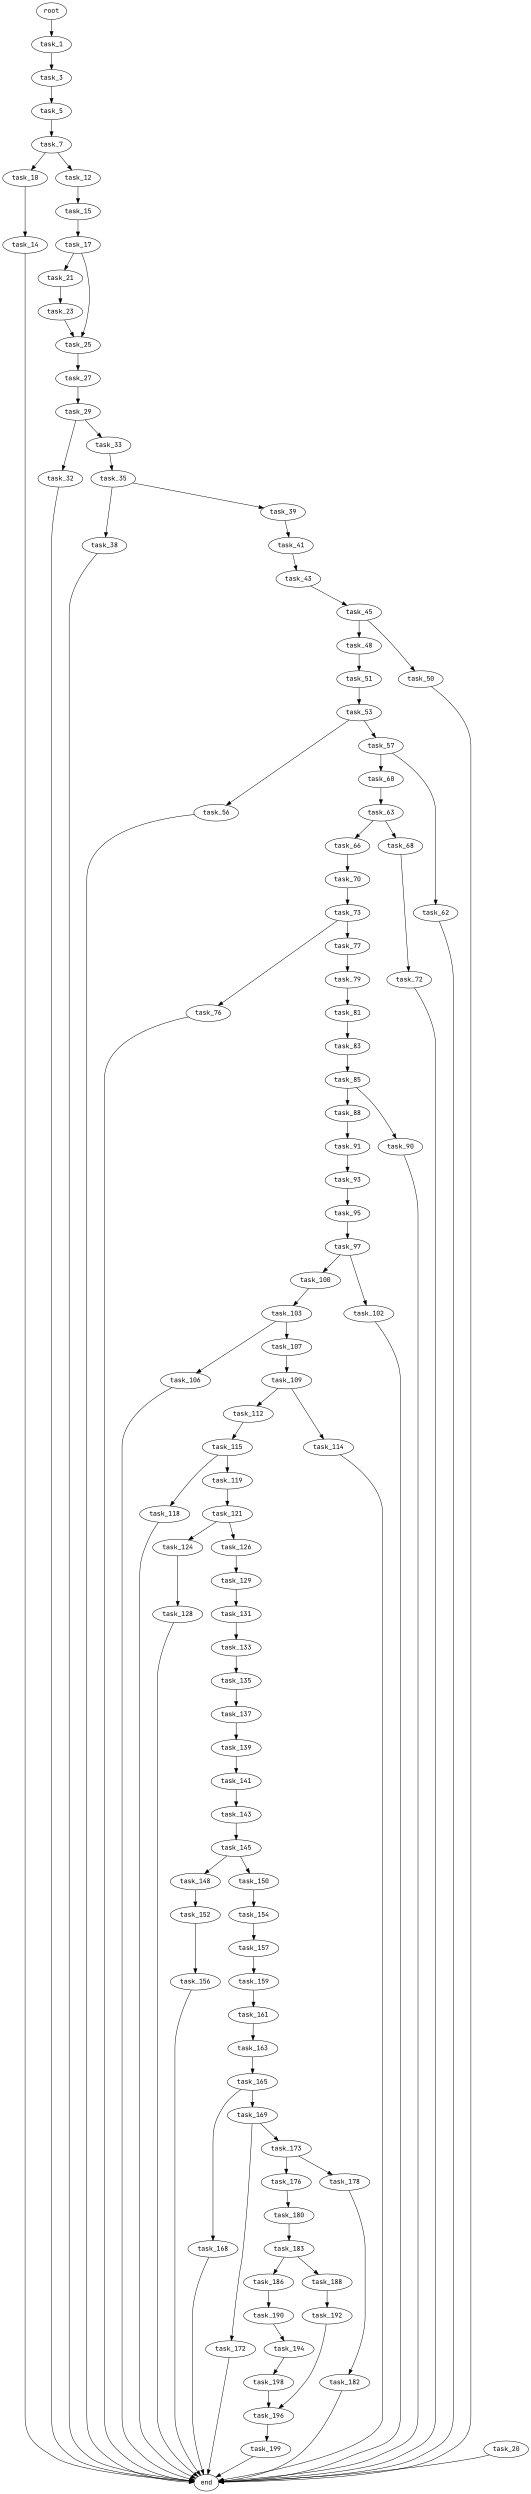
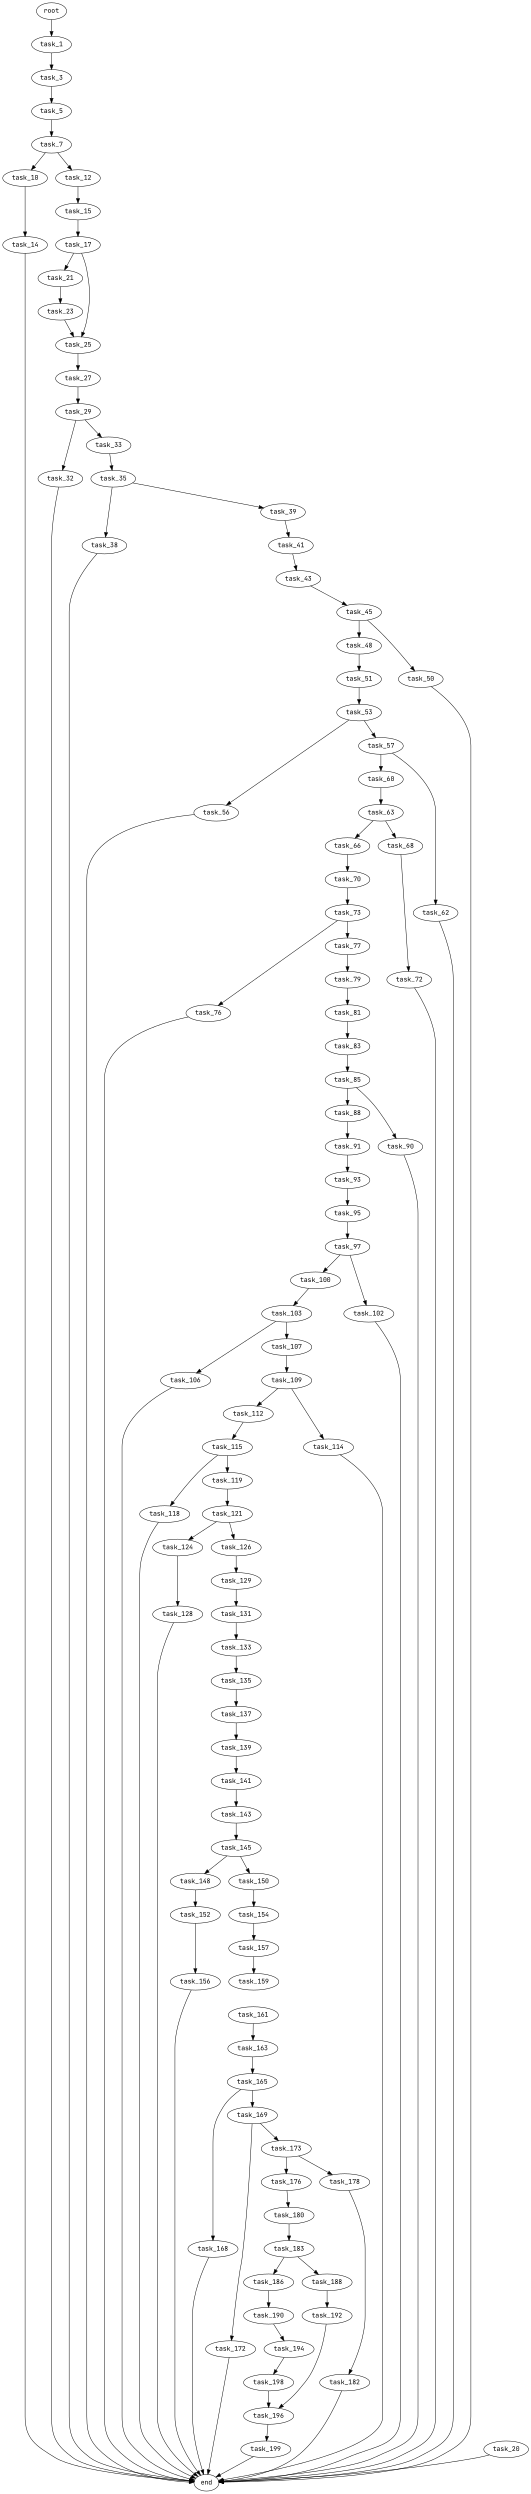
  digraph {
    fontname="JetBrains Mono"
    node [fontname="JetBrains Mono"]
    edge [fontname="JetBrains Mono"]
    root
    task_1
    task_3
    task_5
    task_7
    task_10
    task_12
    task_14
    task_15
    end
    task_17
    task_21
    task_25
    task_20
    task_23
    task_27
    task_29
    task_32
    task_33
    task_35
    task_38
    task_39
    task_41
    task_43
    task_45
    task_48
    task_50
    task_51
    task_53
    task_56
    task_57
    task_60
    task_62
    task_63
    task_66
    task_68
    task_70
    task_72
    task_73
    task_76
    task_77
    task_79
    task_81
    task_83
    task_85
    task_88
    task_90
    task_91
    task_93
    task_95
    task_97
    task_100
    task_102
    task_103
    task_106
    task_107
    task_109
    task_112
    task_114
    task_115
    task_118
    task_119
    task_121
    task_124
    task_126
    task_128
    task_129
    task_131
    task_133
    task_135
    task_137
    task_139
    task_141
    task_143
    task_145
    task_148
    task_150
    task_152
    task_154
    task_156
    task_157
    task_159
    task_161
    task_163
    task_165
    task_168
    task_169
    task_172
    task_173
    task_176
    task_178
    task_180
    task_182
    task_183
    task_186
    task_188
    task_190
    task_192
    task_194
    task_196
    task_198
    task_199
    root -> task_1
    task_1 -> task_3
    task_3 -> task_5
    task_5 -> task_7
    task_7 -> task_10
    task_7 -> task_12
    task_10 -> task_14
    task_12 -> task_15
    task_14 -> end
    task_15 -> task_17
    task_17 -> task_21
    task_17 -> task_25
    task_21 -> task_23
    task_25 -> task_27
    task_20 -> end
    task_23 -> task_25
    task_27 -> task_29
    task_29 -> task_32
    task_29 -> task_33
    task_32 -> end
    task_33 -> task_35
    task_35 -> task_38
    task_35 -> task_39
    task_38 -> end
    task_39 -> task_41
    task_41 -> task_43
    task_43 -> task_45
    task_45 -> task_48
    task_45 -> task_50
    task_48 -> task_51
    task_50 -> end
    task_51 -> task_53
    task_53 -> task_56
    task_53 -> task_57
    task_56 -> end
    task_57 -> task_60
    task_57 -> task_62
    task_60 -> task_63
    task_62 -> end
    task_63 -> task_66
    task_63 -> task_68
    task_66 -> task_70
    task_68 -> task_72
    task_70 -> task_73
    task_72 -> end
    task_73 -> task_76
    task_73 -> task_77
    task_76 -> end
    task_77 -> task_79
    task_79 -> task_81
    task_81 -> task_83
    task_83 -> task_85
    task_85 -> task_88
    task_85 -> task_90
    task_88 -> task_91
    task_90 -> end
    task_91 -> task_93
    task_93 -> task_95
    task_95 -> task_97
    task_97 -> task_100
    task_97 -> task_102
    task_100 -> task_103
    task_102 -> end
    task_103 -> task_106
    task_103 -> task_107
    task_106 -> end
    task_107 -> task_109
    task_109 -> task_112
    task_109 -> task_114
    task_112 -> task_115
    task_114 -> end
    task_115 -> task_118
    task_115 -> task_119
    task_118 -> end
    task_119 -> task_121
    task_121 -> task_124
    task_121 -> task_126
    task_124 -> task_128
    task_126 -> task_129
    task_128 -> end
    task_129 -> task_131
    task_131 -> task_133
    task_133 -> task_135
    task_135 -> task_137
    task_137 -> task_139
    task_139 -> task_141
    task_141 -> task_143
    task_143 -> task_145
    task_145 -> task_148
    task_145 -> task_150
    task_148 -> task_152
    task_150 -> task_154
    task_152 -> task_156
    task_154 -> task_157
    task_156 -> end
    task_157 -> task_159
-   task_159 -> task_161
    task_161 -> task_163
    task_163 -> task_165
    task_165 -> task_168
    task_165 -> task_169
    task_168 -> end
    task_169 -> task_172
    task_169 -> task_173
    task_172 -> end
    task_173 -> task_176
    task_173 -> task_178
    task_176 -> task_180
    task_178 -> task_182
    task_180 -> task_183
    task_182 -> end
    task_183 -> task_186
    task_183 -> task_188
    task_186 -> task_190
    task_188 -> task_192
    task_190 -> task_194
    task_192 -> task_196
    task_194 -> task_198
    task_196 -> task_199
    task_198 -> task_196
    task_199 -> end
  }
